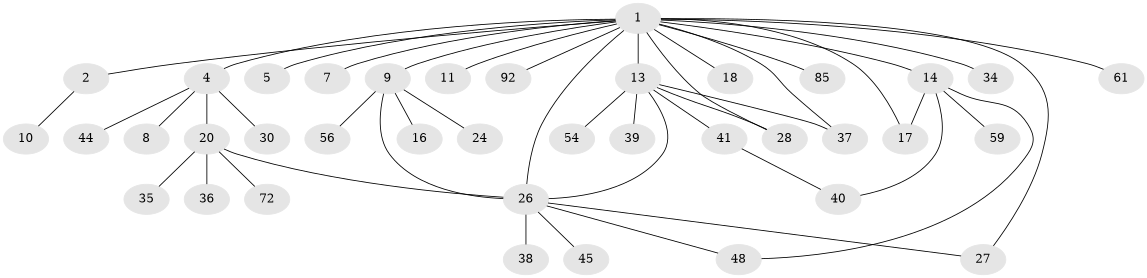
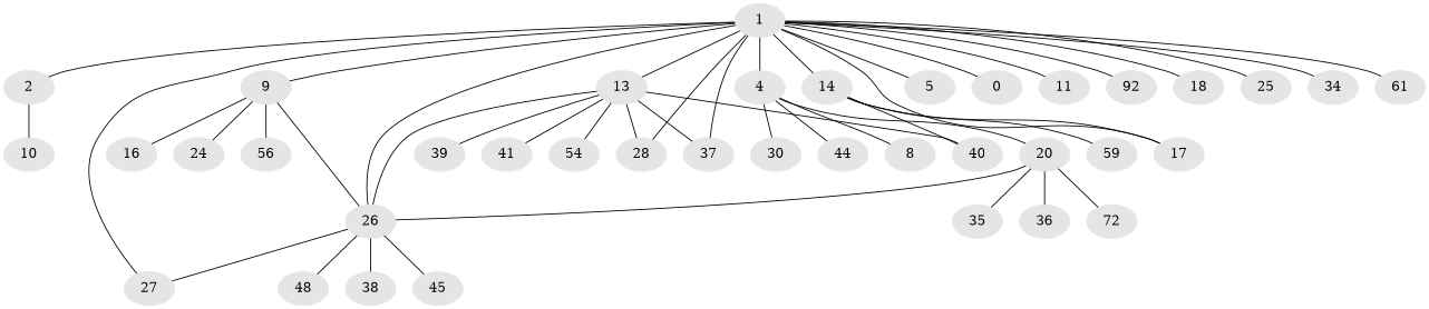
  graph {
    node [color=gray90 style=filled]
    1 [super="+3"]
    2
    4
    5
-   7 [super="+76"]
+   7 [super="+76" label=0]
    9
    11
    n8 [label=92]
    13 [super="+23+29+47+33+21+15"]
    14
    17 [super="+19"]
    18
    n13 [label=28 super="+57+73+55"]
-   25 [super="+62" label=85]
+   25 [super="+62"]
    26 [super="+31+74"]
    27
    34 [super="+46"]
    37
    61
    10
    8
    20 [super="+42"]
    30
    44
    16
    24
    56
    39
    40 [super="+58"]
    41
    54
    48 [super="+52"]
    59
    38
    45
    35
    36
    72
    1 -- 2
    1 -- 4 [weight=2]
    1 -- 5
    1 -- 7
    1 -- 9
    1 -- 11
    1 -- n8
    1 -- 13 [weight=3]
    1 -- 14
    1 -- 17
    1 -- 18
    1 -- n13
    1 -- 25
    1 -- 26 [weight=2]
    1 -- 27
    1 -- 34
    1 -- 37
    1 -- 61
    2 -- 10
    4 -- 8
    4 -- 20
    4 -- 30
    4 -- 44
    9 -- 26
    9 -- 16
    9 -- 24
    9 -- 56
    13 -- n13
    13 -- 26 [weight=2]
    13 -- 37
    13 -- 39
-   41 -- 40
+   13 -- 40
    13 -- 41
    13 -- 54
    14 -- 17
    14 -- 40
-   14 -- 48
    14 -- 59
    26 -- 27
    26 -- 48
    26 -- 38 [weight=2]
    26 -- 45
    20 -- 26 [weight=2]
    20 -- 35
    20 -- 36
    20 -- 72
  }
